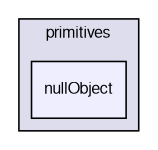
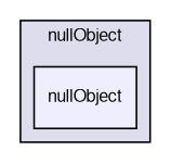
  digraph {
    compound=true
    n1 [fillcolor="#eeeeff" fontname=FreeSans fontsize=10 label=nullObject pencolor=black shape=box style=filled]
    subgraph cluster_1 {
      bgcolor="#ddddee"
      fontname=FreeSans
      fontsize=10
-     label=primitives
+     label=nullObject
      pencolor=black
      n1
    }
  }
